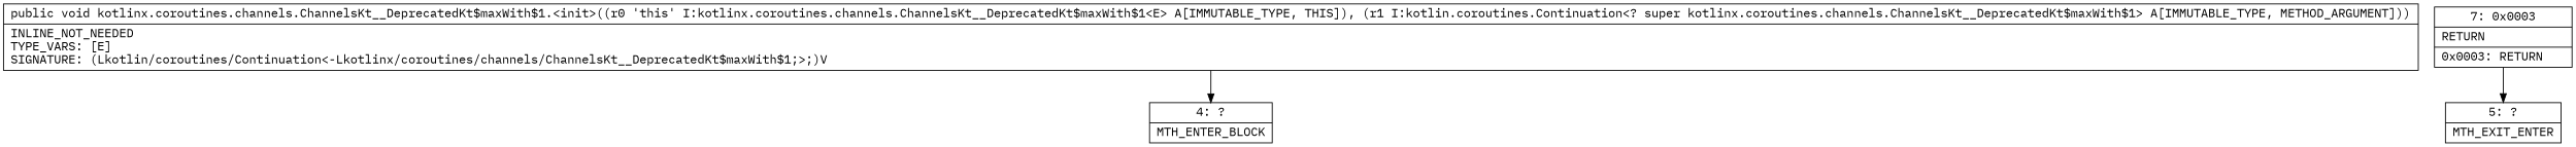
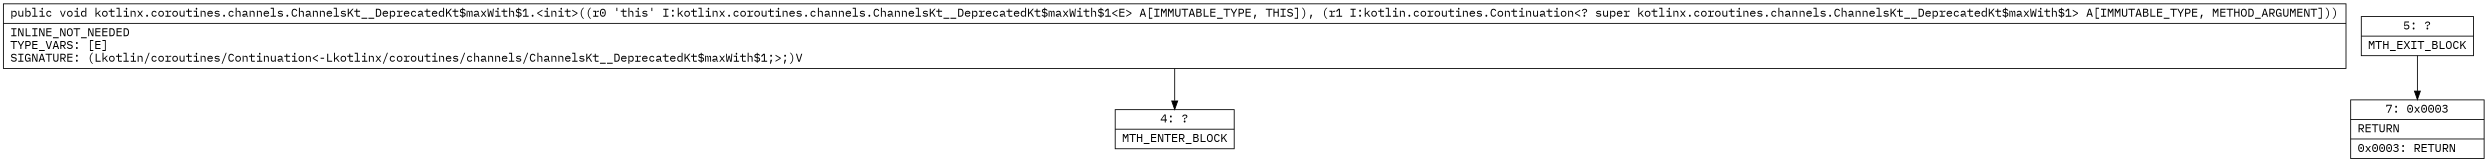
  digraph {
    fontname="IBM Plex Mono"
    node [fontname="IBM Plex Mono" shape=record]
    edge [fontname="IBM Plex Mono"]
    n1 [label="{4\:\ ?|MTH_ENTER_BLOCK\l}"]
    n2 [label="{7\:\ 0x0003|RETURN\l|0x0003: RETURN   \l}"]
-   n3 [label="{5\:\ ?|MTH_EXIT_ENTER\l}"]
+   n3 [label="{5\:\ ?|MTH_EXIT_BLOCK\l}"]
    n4 [label="{public void kotlinx.coroutines.channels.ChannelsKt__DeprecatedKt$maxWith$1.\<init\>((r0 'this' I:kotlinx.coroutines.channels.ChannelsKt__DeprecatedKt$maxWith$1\<E\> A[IMMUTABLE_TYPE, THIS]), (r1 I:kotlin.coroutines.Continuation\<? super kotlinx.coroutines.channels.ChannelsKt__DeprecatedKt$maxWith$1\> A[IMMUTABLE_TYPE, METHOD_ARGUMENT]))  | INLINE_NOT_NEEDED\lTYPE_VARS: [E]\lSIGNATURE: (Lkotlin\/coroutines\/Continuation\<\-Lkotlinx\/coroutines\/channels\/ChannelsKt__DeprecatedKt$maxWith$1;\>;)V\l}"]
-   n2 -> n3
+   n3 -> n2
    n4 -> n1
  }
